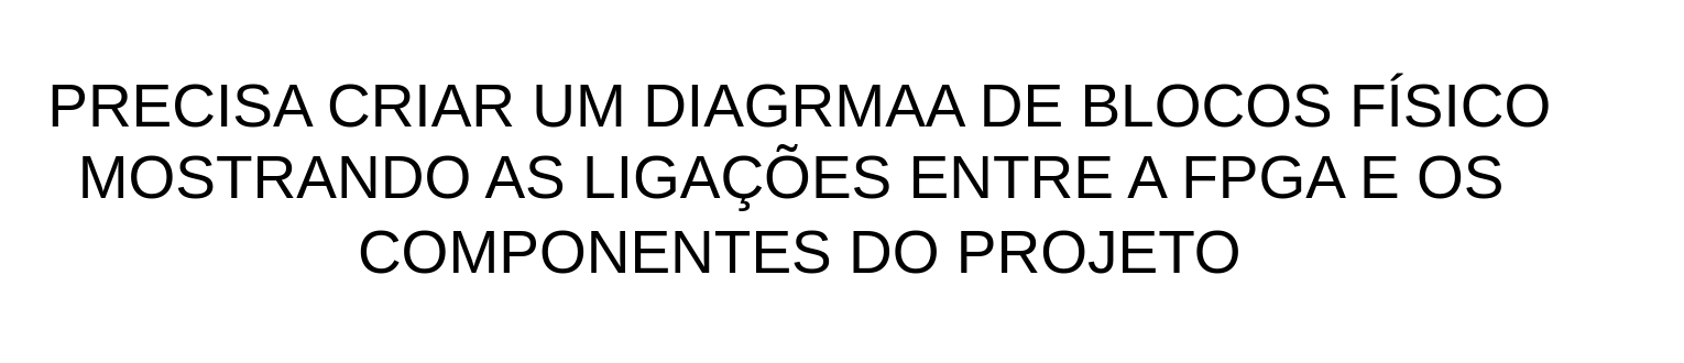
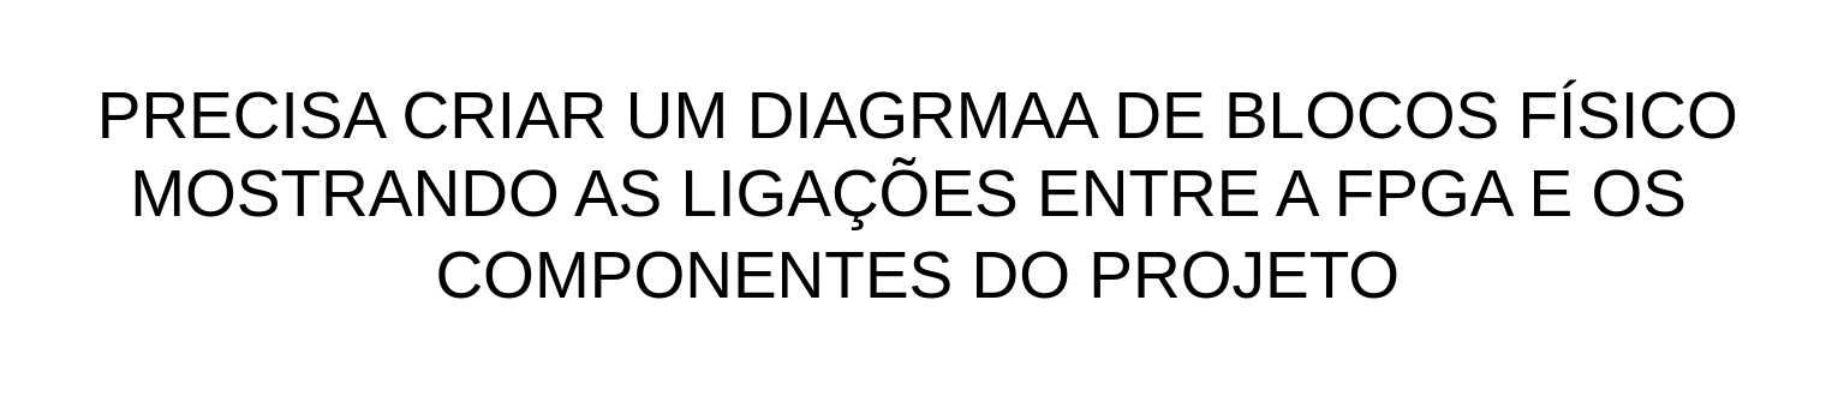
  <mxCell id="0" />
  <mxCell id="1" parent="0" />
- <mxCell id="2" value="&lt;font style=&quot;font-size: 22px;&quot;&gt;PRECISA CRIAR UM DIAGRMAA DE BLOCOS FÍSICO&lt;/font&gt;&lt;div&gt;&lt;font style=&quot;font-size: 22px;&quot;&gt;MOSTRANDO AS LIGAÇÕES ENTRE A FPGA E OS&amp;nbsp;&lt;/font&gt;&lt;/div&gt;&lt;div&gt;&lt;font style=&quot;font-size: 22px;&quot;&gt;COMPONENTES DO PROJETO&lt;/font&gt;&lt;/div&gt;" style="text;html=1;align=center;verticalAlign=middle;resizable=0;points=[];autosize=1;strokeColor=none;fillColor=none;" vertex="1" parent="1"><mxGeometry x="5" y="20" width="570" height="90" as="geometry" /></mxCell>
+ <mxCell id="2" value="&lt;font style=&quot;font-size: 22px;&quot;&gt;PRECISA CRIAR UM DIAGRMAA DE BLOCOS FÍSICO&lt;/font&gt;&lt;div&gt;&lt;font style=&quot;font-size: 22px;&quot;&gt;MOSTRANDO AS LIGAÇÕES ENTRE A FPGA E OS&amp;nbsp;&lt;/font&gt;&lt;/div&gt;&lt;div&gt;&lt;font style=&quot;font-size: 22px;&quot;&gt;COMPONENTES DO PROJETO&lt;/font&gt;&lt;/div&gt;" style="text;html=1;align=center;verticalAlign=middle;resizable=0;points=[];autosize=1;strokeColor=none;fillColor=none;" vertex="1" parent="1"><mxGeometry x="20" y="20" width="570" height="90" as="geometry" /></mxCell>
